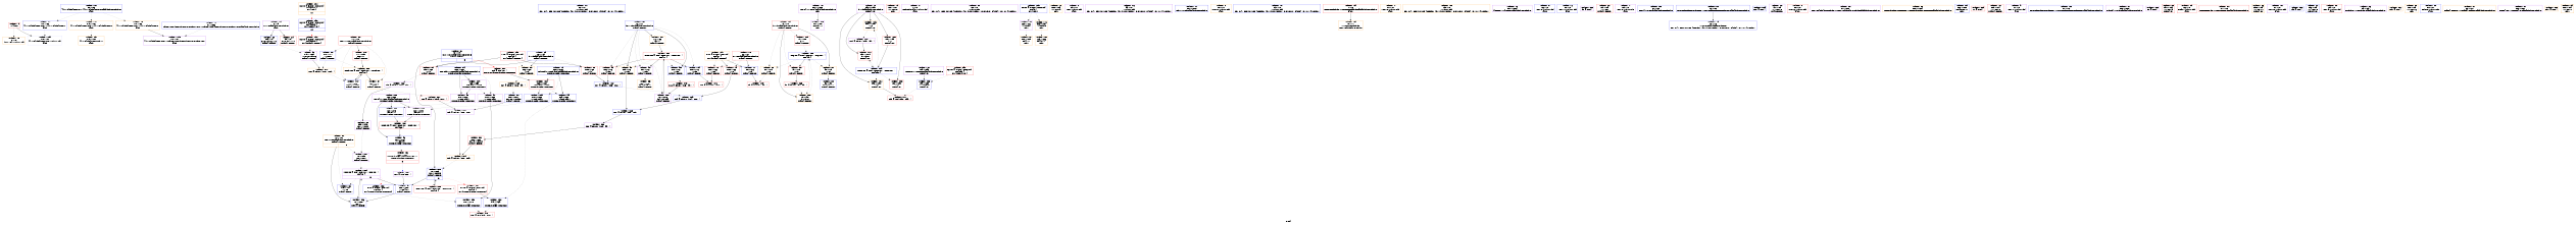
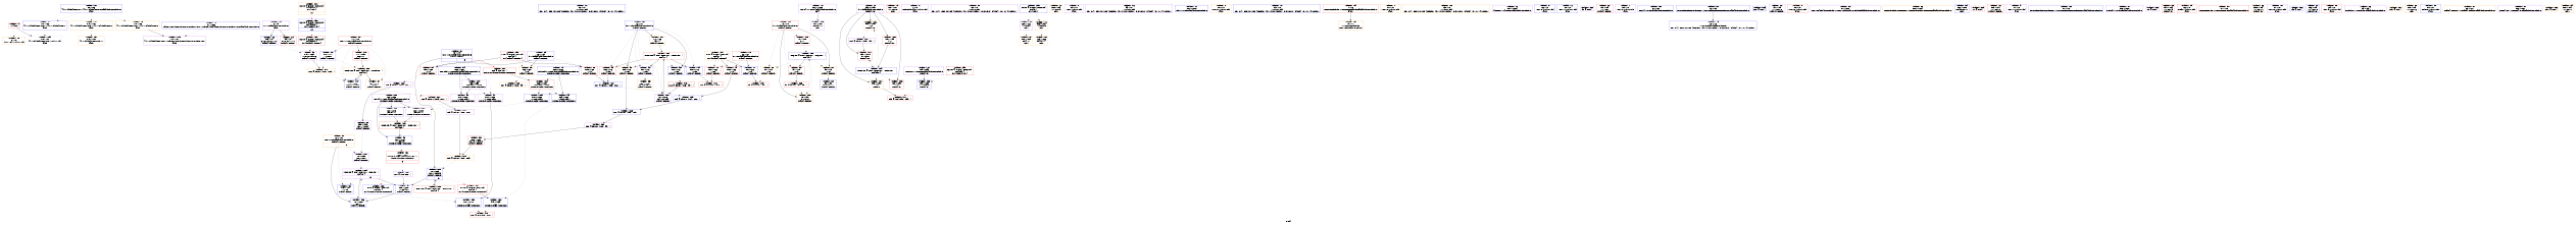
  digraph {
    fontname="DejaVu Sans Mono"
    label=SVFG
    node [color=blue fontname="DejaVu Sans Mono" shape=record]
    edge [fontname="DejaVu Sans Mono" style=solid]
    n1 [color=red label="{NodeID: 0\nNullPtr}"]
    n2 [color=darkorange label="{NodeID: 48\n2\<--3\ndummyVal\<--dummyVal\n}"]
    n3 [label="{NodeID: 109\n242\<--3\nllvm.global_ctors_2\<--dummyVal\nGlob }" style=dotted]
    n4 [color=purple label="{NodeID: 180\nMR_8V_3 = PHI(MR_8V_4, MR_8V_2, )\npts\{73 \}\n|{|<s3>5}}"]
    n5 [label="{NodeID: 86\n149\<--72\n\<--res\n_Z9solvecasev\n}"]
    n6 [label="{NodeID: 94\n135\<--132\n\<--call14\n_Z9solvecasev\n}"]
    n7 [label="{NodeID: 116\n72\<--135\nres\<--\n_Z9solvecasev\n}"]
    n8 [label="{NodeID: 186\n8V_1 = ENCHI(MR_8V_0)\npts\{73 \}\nFun[_ZSt3minIdERKT_S2_S2_]}" style=double]
    n9 [label="{NodeID: 102\n172\<--171\n\<--\n_ZSt3minIdERKT_S2_S2_\n}"]
    n10 [color=red label="{NodeID: 178\n173 = cmp(170, 172, )\n}"]
    n11 [color=purple label="{NodeID: 97\n171\<--163\n\<--__a.addr\n_ZSt3minIdERKT_S2_S2_\n}"]
    n12 [label="{NodeID: 14\n33\<--1\n\<--dummyObj\nCan only get source location for instruction, argument, global var or function.}"]
    n13 [color=darkorange label="{NodeID: 194\n2V_1 = ENCHI(MR_2V_0)\npts\{67 \}\nFun[_Z9solvecasev]}" style=double]
    n14 [label="{NodeID: 77\n88\<--66\n\<--a\n_Z9solvecasev\n}"]
    n15 [color=red label="{NodeID: 78\n112\<--66\n\<--a\n_Z9solvecasev\n}"]
    n16 [color=red label="{NodeID: 79\n118\<--66\n\<--a\n_Z9solvecasev\n}"]
    n17 [color=red label="{NodeID: 175\n89 = cmp(87, 88, )\n}"]
    n18 [color=red label="{NodeID: 176\n113 = cmp(111, 112, )\n}"]
    n19 [label="{NodeID: 169\n119 = Binary(117, 118, )\n}"]
    n20 [label="{NodeID: 163\n121 = Binary(119, 120, )\n}"]
    n21 [color=darkorange label="{NodeID: 111\n70\<--98\ni\<--inc\n_Z9solvecasev\n}"]
    n22 [label="{NodeID: 185\nMR_6V_3 = PHI(MR_6V_4, MR_6V_2, )\npts\{71 \}\n}"]
    n23 [color=darkorange label="{NodeID: 84\n91\<--70\n\<--i\n_Z9solvecasev\n}"]
    n24 [color=red label="{NodeID: 85\n97\<--70\n\<--i\n_Z9solvecasev\n}"]
    n25 [color=darkorange label="{NodeID: 83\n87\<--70\n\<--i\n_Z9solvecasev\n}"]
    n26 [label="{NodeID: 51\n92\<--91\nidxprom\<--\n_Z3solvecasev\n}"]
    n27 [color=red label="{NodeID: 165\n98 = Binary(97, 99, )\n}"]
    n28 [color=red label="{NodeID: 28\n66\<--67\na\<--a_field_insensitive\n_Z9solvecasev\n}"]
    n29 [color=purple label="{NodeID: 125\n217\<--85\nretval\<--\nmain\n}"]
    n30 [color=purple label="{NodeID: 42\n189\<--190\nn_tests\<--n_tests_field_insensitive\n_Z5solvev\n}"]
    n31 [label="{NodeID: 103\n199\<--189\n\<--n_tests\n_Z5solvev\n}"]
    n32 [color=red label="{NodeID: 177\n200 = cmp(198, 199, )\n}"]
    n33 [color=red label="{NodeID: 56\n158\<--181\n_ZSt3minIdERKT_S2_S2__ret\<--\n_ZSt3minIdERKT_S2_S2_\n|{<s0>5}}"]
    n34 [color=purple label="{NodeID: 232\n132 = PHI(158, )\n}"]
    n35 [color=purple label="{NodeID: 119\n163\<--159\n__a.addr\<--__a\n_ZSt3minIdERKT_S2_S2_\n}"]
    n36 [color=purple label="{NodeID: 98\n178\<--163\n\<--__a.addr\n_ZSt3minIdERKT_S2_S2_\n}"]
    n37 [label="{NodeID: 122\n161\<--178\nretval\<--\n_ZSt3minIdERKT_S2_S2_\n}"]
    n38 [color=red label="{NodeID: 70\n227\<--27\n\<--.str.8\nmain\n}"]
    n39 [label="{NodeID: 167\n117 = Binary(115, 116, )\n}"]
    n40 [color=purple label="{NodeID: 162\n122 = Binary(121, 99, )\n}"]
    n41 [color=purple label="{NodeID: 1\n7\<--1\n__dso_handle\<--dummyObj\nGlob }"]
    n42 [color=darkorange label="{NodeID: 181\nMR_10V_3 = PHI(MR_10V_4, MR_10V_2, )\npts\{75 \}\n}"]
    n43 [color=darkorange label="{NodeID: 87\n124\<--74\n\<--pcor\n_Z9solvecasev\n}"]
    n44 [label="{NodeID: 117\n74\<--142\npcor\<--mul17\n_Z9solvecasev\n}"]
    n45 [color=red label="{NodeID: 164\n125 = Binary(108, 124, )\n}"]
    n46 [label="{NodeID: 88\n141\<--74\n\<--pcor\n_Z9solvecasev\n}"]
    n47 [color=darkorange label="{NodeID: 174\n142 = Binary(141, 140, )\n}"]
    n48 [color=purple label="{NodeID: 171\n129 = Binary(125, 128, )\n}"]
    n49 [color=red label="{NodeID: 184\nMR_20V_3 = PHI(MR_20V_4, MR_20V_2, )\npts\{162 \}\n}"]
    n50 [label="{NodeID: 96\n181\<--161\n\<--retval\n_ZSt3minIdERKT_S2_S2_\n}"]
    n51 [color=purple label="{NodeID: 15\n85\<--1\n\<--dummyObj\nCan only get source location for instruction, argument, global var or function.}"]
    n52 [color=red label="{NodeID: 195\n4V_1 = ENCHI(MR_4V_0)\npts\{69 \}\nFun[_Z9solvecasev]}" style=double]
    n53 [color=red label="{NodeID: 80\n102\<--68\n\<--b\n_Z9solvecasev\n}"]
    n54 [color=red label="{NodeID: 81\n115\<--68\n\<--b\n_Z9solvecasev\n}"]
    n55 [color=darkorange label="{NodeID: 82\n126\<--68\n\<--b\n_Z9solvecasev\n}"]
    n56 [color=purple label="{NodeID: 166\n103 = Binary(104, 102, )\n}"]
    n57 [color=darkorange label="{NodeID: 168\n127 = Binary(126, 99, )\n}"]
    n58 [color=purple label="{NodeID: 52\n105\<--103\nconv\<--add\n_Z9solvecasev\n}"]
-   n59 [label="{NodeID: 54\n128\<--127\nconv12\<--add11\n_Z9solvecasev\n}"]
    n60 [color=purple label="{NodeID: 112\n72\<--105\nres\<--conv\n_Z9solvecasev\n}"]
    n61 [label="{NodeID: 29\n68\<--69\nb\<--b_field_insensitive\n_Z9solvecasev\n}"]
    n62 [color=purple label="{NodeID: 43\n191\<--192\ni\<--i_field_insensitive\n_Z5solvev\n}"]
-   n63 [color=darkorange label="{NodeID: 104\n198\<--191\n\<--i\n_Z5solvev\n}"]
+   n63 [color=darkorange label="{NodeID: 104\n198\<--191\n\<--i\n_Z5cmp\n}"]
    n64 [color=red label="{NodeID: 105\n202\<--191\n\<--i\n_Z5solvev\n}"]
    n65 [color=darkorange label="{NodeID: 106\n209\<--191\n\<--i\n_Z5solvev\n}"]
    n66 [color=red label="{NodeID: 123\n191\<--99\ni\<--\n_Z5solvev\n}"]
    n67 [color=red label="{NodeID: 124\n191\<--210\ni\<--inc\n_Z5solvev\n}"]
    n68 [color=purple label="{NodeID: 172\n210 = Binary(209, 99, )\n}"]
    n69 [label="{NodeID: 179\nMR_28V_3 = PHI(MR_28V_4, MR_28V_2, )\npts\{192 \}\n}"]
    n70 [color=darkorange label="{NodeID: 57\n223\<--220\ncall\<--\nmain\n}"]
    n71 [color=red label="{NodeID: 237\n160 = PHI(78, )\n1st arg _ZSt3minIdERKT_S2_S2_ }"]
    n72 [color=red label="{NodeID: 120\n165\<--160\n__b.addr\<--__b\n_ZSt3minIdERKT_S2_S2_\n}"]
    n73 [label="{NodeID: 99\n169\<--165\n\<--__b.addr\n_ZSt3minIdERKT_S2_S2_\n}"]
    n74 [label="{NodeID: 100\n175\<--165\n\<--__b.addr\n_ZSt3minIdERKT_S2_S2_\n}"]
    n75 [label="{NodeID: 101\n170\<--169\n\<--\n_ZSt3minIdERKT_S2_S2_\n}"]
    n76 [color=purple label="{NodeID: 121\n161\<--175\nretval\<--\n_ZSt3minIdERKT_S2_S2_\n}"]
    n77 [color=darkorange label="{NodeID: 71\n228\<--29\n\<--.str.9\nmain\n}"]
    n78 [color=darkorange label="{NodeID: 170\n130 = Binary(123, 129, )\n}"]
    n79 [color=purple label="{NodeID: 2\n10\<--1\n.str\<--dummyObj\nGlob }"]
    n80 [color=red label="{NodeID: 182\nMR_12V_3 = PHI(MR_12V_4, MR_12V_2, )\npts\{77 \}\n}"]
    n81 [label="{NodeID: 89\n111\<--76\n\<--i2\n_Z9solvecasev\n}"]
    n82 [color=red label="{NodeID: 90\n116\<--76\n\<--i2\n_Z9solvecasev\n}"]
    n83 [color=darkorange label="{NodeID: 91\n120\<--76\n\<--i2\n_Z9solvecasev\n}"]
    n84 [color=purple label="{NodeID: 92\n137\<--76\n\<--i2\n_Z9solvecasev\n}"]
    n85 [label="{NodeID: 93\n145\<--76\n\<--i2\n_Z9solvecasev\n}"]
    n86 [color=purple label="{NodeID: 118\n76\<--146\ni2\<--inc19\n_Z9solvecasev\n}"]
    n87 [color=darkorange label="{NodeID: 55\n138\<--137\nidxprom15\<--\n_Z9solvecasev\n}"]
    n88 [color=red label="{NodeID: 173\n146 = Binary(145, 99, )\n}"]
    n89 [color=purple label="{NodeID: 16\n99\<--1\n\<--dummyObj\nCan only get source location for instruction, argument, global var or function.}"]
    n90 [color=red label="{NodeID: 113\n74\<--108\npcor\<--\n_Z9solvecasev\n}"]
    n91 [color=red label="{NodeID: 30\n70\<--71\ni\<--i_field_insensitive\n_Z9solvecasev\n}"]
    n92 [color=red label="{NodeID: 110\n70\<--85\ni\<--\n_Z9solvecasev\n}"]
    n93 [label="{NodeID: 44\n214\<--215\nmain\<--main_field_insensitive\n}"]
    n94 [color=darkorange label="{NodeID: 58\n229\<--226\ncall1\<--\nmain\n}"]
    n95 [color=darkorange label="{NodeID: 72\n240\<--32\nllvm.global_ctors_0\<--llvm.global_ctors\nGlob }"]
    n96 [color=darkorange label="{NodeID: 107\n240\<--33\nllvm.global_ctors_0\<--\nGlob }"]
    n97 [color=red label="{NodeID: 53\n123\<--122\nconv9\<--add8\n_Z9solvecasev\n}"]
    n98 [color=darkorange label="{NodeID: 3\n12\<--1\n.str.1\<--dummyObj\nGlob }"]
    n99 [color=red label="{NodeID: 183\nMR_14V_2 = PHI(MR_14V_3, MR_14V_1, )\npts\{79 \}\n}"]
    n100 [label="{NodeID: 115\n78\<--130\ntmp\<--add13\n_Z9solvecasev\n|{|<s2>5}}"]
    n101 [color=red label="{NodeID: 187\n14V_1 = ENCHI(MR_14V_0)\npts\{79 \}\nFun[_ZSt3minIdERKT_S2_S2_]}" style=double]
    n102 [label="{NodeID: 17\n104\<--1\n\<--dummyObj\nCan only get source location for instruction, argument, global var or function.}"]
    n103 [color=darkorange label="{NodeID: 114\n76\<--85\ni2\<--\n_Z9solvecasev\n}"]
    n104 [color=darkorange label="{NodeID: 31\n72\<--73\nres\<--res_field_insensitive\n_Z9solvecasev\n|{|<s3>5}}"]
-   n105 [color=purple label="{NodeID: 45\n217\<--218\nretval\<--retval_field_insensitive\nmain\n}"]
+   n105 [color=purple label="{NodeID: 45\n217\<--218\nretval\<--retval_field_insensitive\ncall\n}"]
    n106 [color=darkorange label="{NodeID: 59\n43\<--4\n\<--_ZStL8__ioinit\n__cxx_global_var_init\n}"]
    n107 [color=darkorange label="{NodeID: 73\n241\<--32\nllvm.global_ctors_1\<--llvm.global_ctors\nGlob }"]
    n108 [color=purple label="{NodeID: 108\n241\<--34\nllvm.global_ctors_1\<--_GLOBAL__sub_I_LinesPrower_0_1.cpp\nGlob }"]
    n109 [color=darkorange label="{NodeID: 4\n14\<--1\n.str.2\<--dummyObj\nGlob }"]
    n110 [color=darkorange label="{NodeID: 18\n108\<--1\n\<--dummyObj\nCan only get source location for instruction, argument, global var or function.}"]
    n111 [color=red label="{NodeID: 32\n74\<--75\npcor\<--pcor_field_insensitive\n_Z9solvecasev\n}"]
    n112 [color=purple label="{NodeID: 46\n224\<--225\nfreopen\<--freopen_field_insensitive\n}"]
    n113 [color=red label="{NodeID: 60\n93\<--8\narrayidx\<--p\n_Z9solvecasev\n}"]
    n114 [label="{NodeID: 74\n242\<--32\nllvm.global_ctors_2\<--llvm.global_ctors\nGlob }"]
    n115 [label="{NodeID: 5\n16\<--1\n.str.3\<--dummyObj\nGlob }"]
    n116 [color=red label="{NodeID: 19\n4\<--6\n_ZStL8__ioinit\<--_ZStL8__ioinit_field_insensitive\nGlob }"]
    n117 [label="{NodeID: 33\n76\<--77\ni2\<--i2_field_insensitive\n_Z9solvecasev\n}"]
    n118 [label="{NodeID: 47\n34\<--236\n_GLOBAL__sub_I_LinesPrower_0_1.cpp\<--_GLOBAL__sub_I_LinesPrower_0_1.cpp_field_insensitive\n}"]
    n119 [label="{NodeID: 61\n139\<--8\narrayidx16\<--p\n_Z9solvecasev\n}"]
    n120 [color=purple label="{NodeID: 95\n140\<--139\n\<--arrayidx16\n_Z9solvecasev\n}"]
    n121 [color=purple label="{NodeID: 75\n220\<--26\n\<--stdin\nmain\n}"]
    n122 [label="{NodeID: 6\n18\<--1\n.str.4\<--dummyObj\nGlob }"]
    n123 [color=purple label="{NodeID: 20\n8\<--9\np\<--p_field_insensitive\nGlob }"]
    n124 [label="{NodeID: 34\n78\<--79\ntmp\<--tmp_field_insensitive\n_Z9solvecasev\n|{|<s1>5}}"]
    n125 [color=purple label="{NodeID: 228\n95 = PHI()\n}"]
    n126 [color=red label="{NodeID: 62\n80\<--10\n\<--.str\n_Z9solvecasev\n}"]
    n127 [color=darkorange label="{NodeID: 76\n226\<--31\n\<--stdout\nmain\n}"]
    n128 [color=purple label="{NodeID: 7\n20\<--1\n.str.5\<--dummyObj\nGlob }"]
    n129 [label="{NodeID: 21\n32\<--36\nllvm.global_ctors\<--llvm.global_ctors_field_insensitive\nGlob }"]
    n130 [color=red label="{NodeID: 201\n16V_1 = ENCHI(MR_16V_0)\npts\{90000 \}\nFun[_Z9solvecasev]}" style=double]
    n131 [label="{NodeID: 35\n82\<--83\nscanf\<--scanf_field_insensitive\n}"]
    n132 [label="{NodeID: 49\n45\<--46\n\<--_ZNSt8ios_base4InitD1Ev\nCan only get source location for instruction, argument, global var or function.}"]
    n133 [label="{NodeID: 229\n151 = PHI()\n}"]
-   n134 [color=purple label="{NodeID: 63\n94\<--12\n\<--.str.1\n_Z9location\n}"]
+   n134 [color=purple label="{NodeID: 63\n94\<--12\n\<--.str.1\n_Z9solvecasev\n}"]
    n135 [color=red label="{NodeID: 8\n22\<--1\n.str.6\<--dummyObj\nGlob }"]
    n136 [color=purple label="{NodeID: 22\n37\<--38\n__cxx_global_var_init\<--__cxx_global_var_init_field_insensitive\n}"]
    n137 [label="{NodeID: 202\n31V_1 = ENCHI(MR_31V_0)\npts\{1 \}\nFun[main]}" style=double]
    n138 [color=darkorange label="{NodeID: 36\n133\<--134\n_ZSt3minIdERKT_S2_S2_\<--_ZSt3minIdERKT_S2_S2__field_insensitive\n}"]
    n139 [label="{NodeID: 50\n216\<--85\nmain_ret\<--\nmain\n}"]
    n140 [color=red label="{NodeID: 230\n44 = PHI()\n}"]
    n141 [color=red label="{NodeID: 64\n150\<--14\n\<--.str.2\n_Z9solvecasev\n}"]
    n142 [color=purple label="{NodeID: 9\n24\<--1\n.str.7\<--dummyObj\nGlob }"]
    n143 [label="{NodeID: 23\n41\<--42\n_ZNSt8ios_base4InitC1Ev\<--_ZNSt8ios_base4InitC1Ev_field_insensitive\n}"]
    n144 [color=purple label="{NodeID: 37\n152\<--153\nprintf\<--printf_field_insensitive\n}"]
    n145 [color=purple label="{NodeID: 231\n81 = PHI()\n}"]
    n146 [color=red label="{NodeID: 65\n194\<--16\n\<--.str.3\n_Z5solvev\n}"]
    n147 [color=red label="{NodeID: 10\n26\<--1\nstdin\<--dummyObj\nGlob }"]
    n148 [color=red label="{NodeID: 24\n47\<--48\n__cxa_atexit\<--__cxa_atexit_field_insensitive\n}"]
    n149 [color=darkorange label="{NodeID: 204\n16V_1 = ENCHI(MR_16V_0)\npts\{90000 \}\nFun[main]|{<s0>14}}" style=double]
    n150 [label="{NodeID: 193\n16V_1 = ENCHI(MR_16V_0)\npts\{90000 \}\nFun[_Z5solvev]|{<s0>10}}" style=double]
    n151 [color=purple label="{NodeID: 38\n161\<--162\nretval\<--retval_field_insensitive\n_ZSt3minIdERKT_S2_S2_\n}"]
    n152 [color=darkorange label="{NodeID: 66\n203\<--18\n\<--.str.4\n_Z5solvev\n}"]
    n153 [color=purple label="{NodeID: 11\n27\<--1\n.str.8\<--dummyObj\nGlob }"]
    n154 [color=red label="{NodeID: 191\n26V_1 = ENCHI(MR_26V_0)\npts\{190 \}\nFun[_Z5solvev]}" style=double]
    n155 [label="{NodeID: 25\n46\<--52\n_ZNSt8ios_base4InitD1Ev\<--_ZNSt8ios_base4InitD1Ev_field_insensitive\n}"]
    n156 [label="{NodeID: 39\n163\<--164\n__a.addr\<--__a.addr_field_insensitive\n_ZSt3minIdERKT_S2_S2_\n}"]
    n157 [label="{NodeID: 233\n195 = PHI()\n}"]
    n158 [label="{NodeID: 67\n206\<--20\n\<--.str.5\n_Z5solvev\n}"]
    n159 [color=red label="{NodeID: 12\n29\<--1\n.str.9\<--dummyObj\nGlob }"]
    n160 [color=purple label="{NodeID: 26\n59\<--60\n_Z4initv\<--_Z4initv_field_insensitive\n}"]
    n161 [label="{NodeID: 40\n165\<--166\n__b.addr\<--__b.addr_field_insensitive\n_ZSt3minIdERKT_S2_S2_\n}"]
    n162 [color=darkorange label="{NodeID: 234\n204 = PHI()\n}"]
    n163 [color=darkorange label="{NodeID: 68\n221\<--22\n\<--.str.6\nmain\n}"]
    n164 [label="{NodeID: 13\n31\<--1\nstdout\<--dummyObj\nGlob }"]
    n165 [color=darkorange label="{NodeID: 27\n63\<--64\n_Z9solvecasev\<--_Z9solvecasev_field_insensitive\n}"]
    n166 [color=purple label="{NodeID: 41\n186\<--187\n_Z5solvev\<--_Z5solvev_field_insensitive\n}"]
    n167 [color=darkorange label="{NodeID: 235\n207 = PHI()\n}"]
    n168 [color=darkorange label="{NodeID: 69\n222\<--24\n\<--.str.7\nmain\n}"]
    n1 -> n2 [style=dotted]
    n1 -> n3
    n4 -> n5 [style=dotted]
    n4 -> n6
    n4 -> n7
    n4 -> n8 [color=red style=dotted tailport=s3]
    n6 -> n7
    n7 -> n4 [style=dotted]
    n8 -> n9 [style=dotted]
    n9 -> n10 [style=dotted]
    n11 -> n9
    n13 -> n14
    n13 -> n15 [style=dotted]
    n13 -> n16
    n14 -> n17
    n15 -> n18
    n16 -> n19
    n19 -> n20
    n20 -> n40
    n21 -> n22 [style=dotted]
    n22 -> n21 [style=dotted]
    n22 -> n23 [style=dotted]
    n22 -> n24
    n22 -> n25 [style=dotted]
    n23 -> n26
    n24 -> n27
    n25 -> n17 [style=dotted]
    n27 -> n21 [style=dotted]
    n28 -> n14
    n28 -> n15 [style=dotted]
    n28 -> n16 [style=dotted]
    n30 -> n31
    n31 -> n32 [style=dotted]
    n33 -> n34 [color=blue style=dotted tailport=s0]
    n34 -> n6
    n35 -> n11 [style=dotted]
    n35 -> n36
    n36 -> n37 [style=dotted]
    n37 -> n49
    n39 -> n19 [style=dotted]
    n40 -> n97
    n42 -> n43
    n42 -> n44
    n43 -> n45 [style=dotted]
    n44 -> n42
    n45 -> n48
    n46 -> n42 [style=dotted]
    n46 -> n47 [style=dotted]
    n47 -> n44 [style=dotted]
    n48 -> n78
    n49 -> n50
    n50 -> n33 [style=dotted]
    n52 -> n53
    n52 -> n54
    n52 -> n55 [style=dotted]
    n53 -> n56 [style=dotted]
    n54 -> n39
    n55 -> n57 [style=dotted]
    n56 -> n58
-   n57 -> n59 [style=dotted]
    n58 -> n60 [style=dotted]
-   n59 -> n48
    n60 -> n4 [style=dotted]
    n61 -> n53
    n61 -> n54 [style=dotted]
    n61 -> n55
    n62 -> n63
    n62 -> n64
    n62 -> n65
    n62 -> n66
    n62 -> n67
    n63 -> n32
    n65 -> n68 [style=dotted]
    n66 -> n69
    n67 -> n69 [style=dotted]
    n68 -> n67
    n69 -> n63 [style=dotted]
    n69 -> n64 [style=dotted]
    n69 -> n65 [style=dotted]
    n69 -> n67 [style=dotted]
    n71 -> n72
    n72 -> n73 [style=dotted]
    n72 -> n74
    n73 -> n75 [style=dotted]
    n74 -> n76 [style=dotted]
    n75 -> n10 [style=dotted]
    n76 -> n49
    n78 -> n100 [style=dotted]
    n80 -> n81
    n80 -> n82
    n80 -> n83 [style=dotted]
    n80 -> n84
    n80 -> n85 [style=dotted]
    n80 -> n86 [style=dotted]
    n81 -> n18
    n82 -> n39
    n83 -> n20
    n84 -> n87 [style=dotted]
    n85 -> n88 [style=dotted]
    n86 -> n80
    n88 -> n86
    n90 -> n42
    n91 -> n21
    n91 -> n23
    n91 -> n24 [style=dotted]
    n91 -> n25 [style=dotted]
    n91 -> n92 [style=dotted]
    n92 -> n22 [style=dotted]
    n95 -> n96 [style=dotted]
    n97 -> n78
    n99 -> n100
    n100 -> n6
    n100 -> n99
    n100 -> n101 [color=red style=dotted tailport=s2]
    n101 -> n75
    n103 -> n80
    n104 -> n5 [style=dotted]
    n104 -> n7
    n104 -> n60 [style=dotted]
    n105 -> n29
    n107 -> n108
    n111 -> n43 [style=dotted]
    n111 -> n44 [style=dotted]
    n111 -> n46 [style=dotted]
    n111 -> n90
    n114 -> n3 [style=dotted]
    n116 -> n106
    n117 -> n81 [style=dotted]
    n117 -> n82 [style=dotted]
    n117 -> n83
    n117 -> n84 [style=dotted]
    n117 -> n85
    n117 -> n86 [style=dotted]
    n117 -> n103
    n118 -> n108 [style=dotted]
    n119 -> n120 [style=dotted]
    n120 -> n47
    n121 -> n70 [style=dotted]
    n123 -> n113
    n123 -> n119
    n124 -> n71 [color=red tailport=s1]
    n124 -> n100
    n127 -> n94 [style=dotted]
    n129 -> n95 [style=dotted]
    n129 -> n107 [style=dotted]
    n129 -> n114 [style=dotted]
    n130 -> n120 [style=dotted]
    n137 -> n121 [style=dotted]
    n137 -> n127 [style=dotted]
    n149 -> n150 [color=red style=dotted tailport=s0]
    n150 -> n130 [color=red style=dotted tailport=s0]
    n151 -> n37
    n151 -> n50
    n151 -> n76
    n154 -> n31 [style=dotted]
    n155 -> n132
    n156 -> n11 [style=dotted]
    n156 -> n35
    n156 -> n36
    n161 -> n72 [style=dotted]
    n161 -> n73
    n161 -> n74 [style=dotted]
  }
